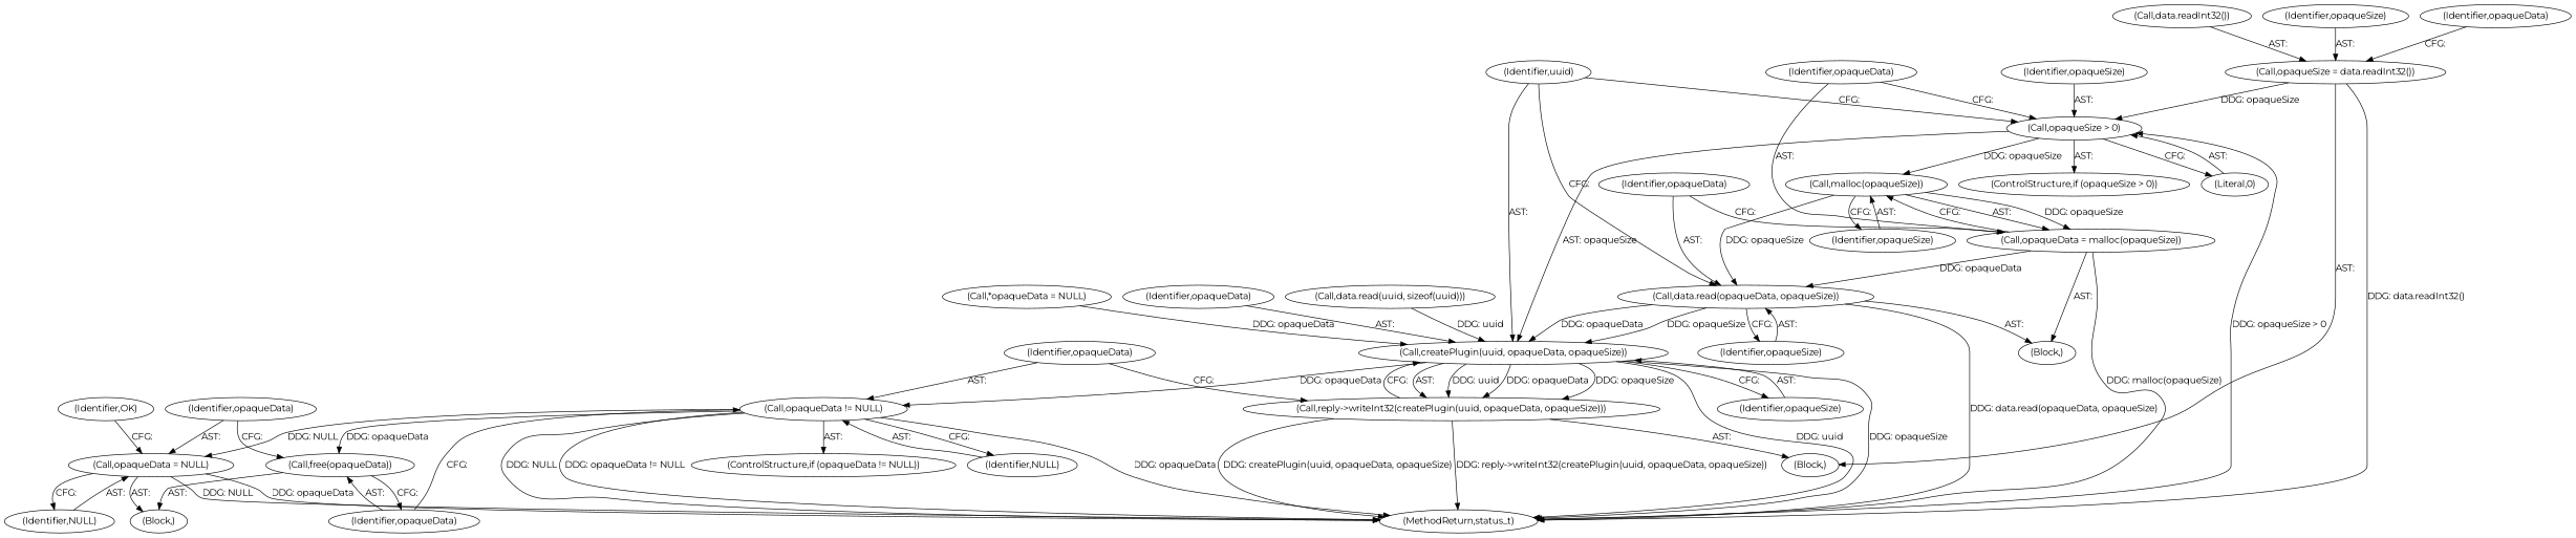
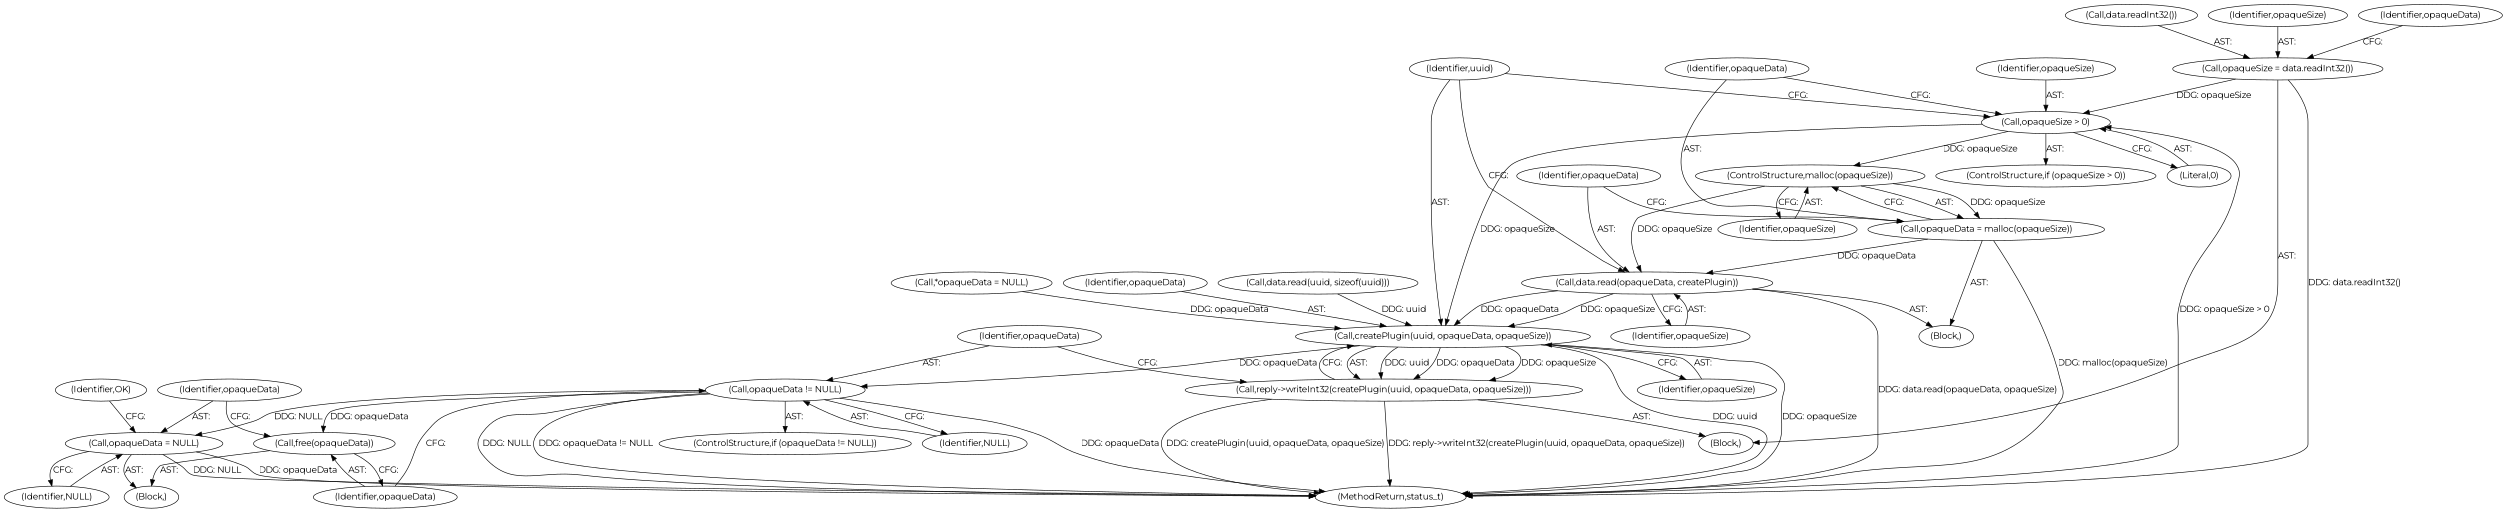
  digraph {
    fontname=Montserrat
    node [fontname=Montserrat]
    edge [fontname=Montserrat]
    n1 [label="(Call,opaqueSize = data.readInt32())"]
    n2 [label="(Call,opaqueSize > 0)"]
    n3 [label="(MethodReturn,status_t)"]
    n4 [label="(Block,)"]
-   n5 [label="(Call,malloc(opaqueSize))"]
+   n5 [label="(ControlStructure,malloc(opaqueSize))"]
    n6 [label="(Call,createPlugin(uuid, opaqueData, opaqueSize))"]
    n7 [label="(ControlStructure,if (opaqueSize > 0))"]
    n8 [label="(Literal,0)"]
    n9 [label="(Call,data.readInt32())"]
    n10 [label="(Call,opaqueData = malloc(opaqueSize))"]
-   n11 [label="(Call,data.read(opaqueData, opaqueSize))"]
+   n11 [label="(Call,data.read(opaqueData, createPlugin))"]
    n12 [label="(Identifier,opaqueSize)"]
    n13 [label="(Call,reply->writeInt32(createPlugin(uuid, opaqueData, opaqueSize)))"]
    n14 [label="(Call,opaqueData != NULL)"]
    n15 [label="(Identifier,opaqueSize)"]
    n16 [label="(Block,)"]
    n17 [label="(Identifier,opaqueSize)"]
    n18 [label="(Call,free(opaqueData))"]
    n19 [label="(Call,opaqueData = NULL)"]
    n20 [label="(ControlStructure,if (opaqueData != NULL))"]
    n21 [label="(Identifier,NULL)"]
    n22 [label="(Identifier,opaqueData)"]
    n23 [label="(Block,)"]
    n24 [label="(Identifier,NULL)"]
    n25 [label="(Identifier,opaqueSize)"]
    n26 [label="(Call,*opaqueData = NULL)"]
    n27 [label="(Identifier,opaqueSize)"]
    n28 [label="(Identifier,opaqueData)"]
    n29 [label="(Identifier,opaqueData)"]
    n30 [label="(Identifier,opaqueData)"]
    n31 [label="(Identifier,opaqueData)"]
    n32 [label="(Identifier,OK)"]
    n33 [label="(Identifier,opaqueData)"]
    n34 [label="(Identifier,opaqueData)"]
    n35 [label="(Call,data.read(uuid, sizeof(uuid)))"]
    n36 [label="(Identifier,uuid)"]
    n1 -> n2 [label="DDG: opaqueSize"]
    n1 -> n3 [label="DDG: data.readInt32()"]
    n1 -> n4 [label="AST: "]
    n2 -> n5 [label="DDG: opaqueSize"]
-   n2 -> n6 [label="AST: opaqueSize"]
+   n2 -> n6 [label="DDG: opaqueSize"]
    n2 -> n7 [label="AST: "]
    n2 -> n8 [label="CFG: "]
    n3 -> n2 [label="DDG: opaqueSize > 0"]
    n5 -> n10 [label="AST: "]
    n5 -> n10 [label="DDG: opaqueSize"]
    n5 -> n11 [label="DDG: opaqueSize"]
    n5 -> n12 [label="CFG: "]
    n6 -> n3 [label="DDG: uuid"]
    n6 -> n3 [label="DDG: opaqueSize"]
    n6 -> n13 [label="AST: "]
    n6 -> n13 [label="DDG: uuid"]
    n6 -> n13 [label="DDG: opaqueData"]
    n6 -> n13 [label="DDG: opaqueSize"]
    n6 -> n14 [label="DDG: opaqueData"]
    n6 -> n15 [label="CFG: "]
    n8 -> n2 [label="AST: "]
    n9 -> n1 [label="AST: "]
    n10 -> n3 [label="DDG: malloc(opaqueSize)"]
    n10 -> n5 [label="CFG: "]
    n10 -> n11 [label="DDG: opaqueData"]
    n10 -> n16 [label="AST: "]
    n11 -> n3 [label="DDG: data.read(opaqueData, opaqueSize)"]
    n11 -> n6 [label="DDG: opaqueData"]
    n11 -> n6 [label="DDG: opaqueSize"]
    n11 -> n16 [label="AST: "]
    n11 -> n17 [label="CFG: "]
    n12 -> n5 [label="AST: "]
    n13 -> n3 [label="DDG: reply->writeInt32(createPlugin(uuid, opaqueData, opaqueSize))"]
    n13 -> n3 [label="DDG: createPlugin(uuid, opaqueData, opaqueSize)"]
    n13 -> n4 [label="AST: "]
    n13 -> n6 [label="CFG: "]
    n14 -> n3 [label="DDG: opaqueData != NULL"]
    n14 -> n3 [label="DDG: opaqueData"]
    n14 -> n3 [label="DDG: NULL"]
    n14 -> n18 [label="DDG: opaqueData"]
    n14 -> n19 [label="DDG: NULL"]
    n14 -> n20 [label="AST: "]
    n14 -> n21 [label="CFG: "]
    n15 -> n6 [label="AST: "]
    n17 -> n11 [label="AST: "]
    n18 -> n22 [label="CFG: "]
    n18 -> n23 [label="AST: "]
    n19 -> n3 [label="DDG: opaqueData"]
    n19 -> n3 [label="DDG: NULL"]
    n19 -> n23 [label="AST: "]
    n19 -> n24 [label="CFG: "]
    n21 -> n14 [label="AST: "]
    n22 -> n14 [label="CFG: "]
    n22 -> n18 [label="AST: "]
    n24 -> n19 [label="AST: "]
    n25 -> n2 [label="AST: "]
    n26 -> n6 [label="DDG: opaqueData"]
    n27 -> n1 [label="AST: "]
    n28 -> n6 [label="AST: "]
    n29 -> n13 [label="CFG: "]
    n29 -> n14 [label="AST: "]
    n30 -> n2 [label="CFG: "]
    n30 -> n10 [label="AST: "]
    n31 -> n18 [label="CFG: "]
    n31 -> n19 [label="AST: "]
    n32 -> n19 [label="CFG: "]
    n33 -> n10 [label="CFG: "]
    n33 -> n11 [label="AST: "]
    n34 -> n1 [label="CFG: "]
    n35 -> n6 [label="DDG: uuid"]
    n36 -> n2 [label="CFG: "]
    n36 -> n6 [label="AST: "]
    n36 -> n11 [label="CFG: "]
  }
